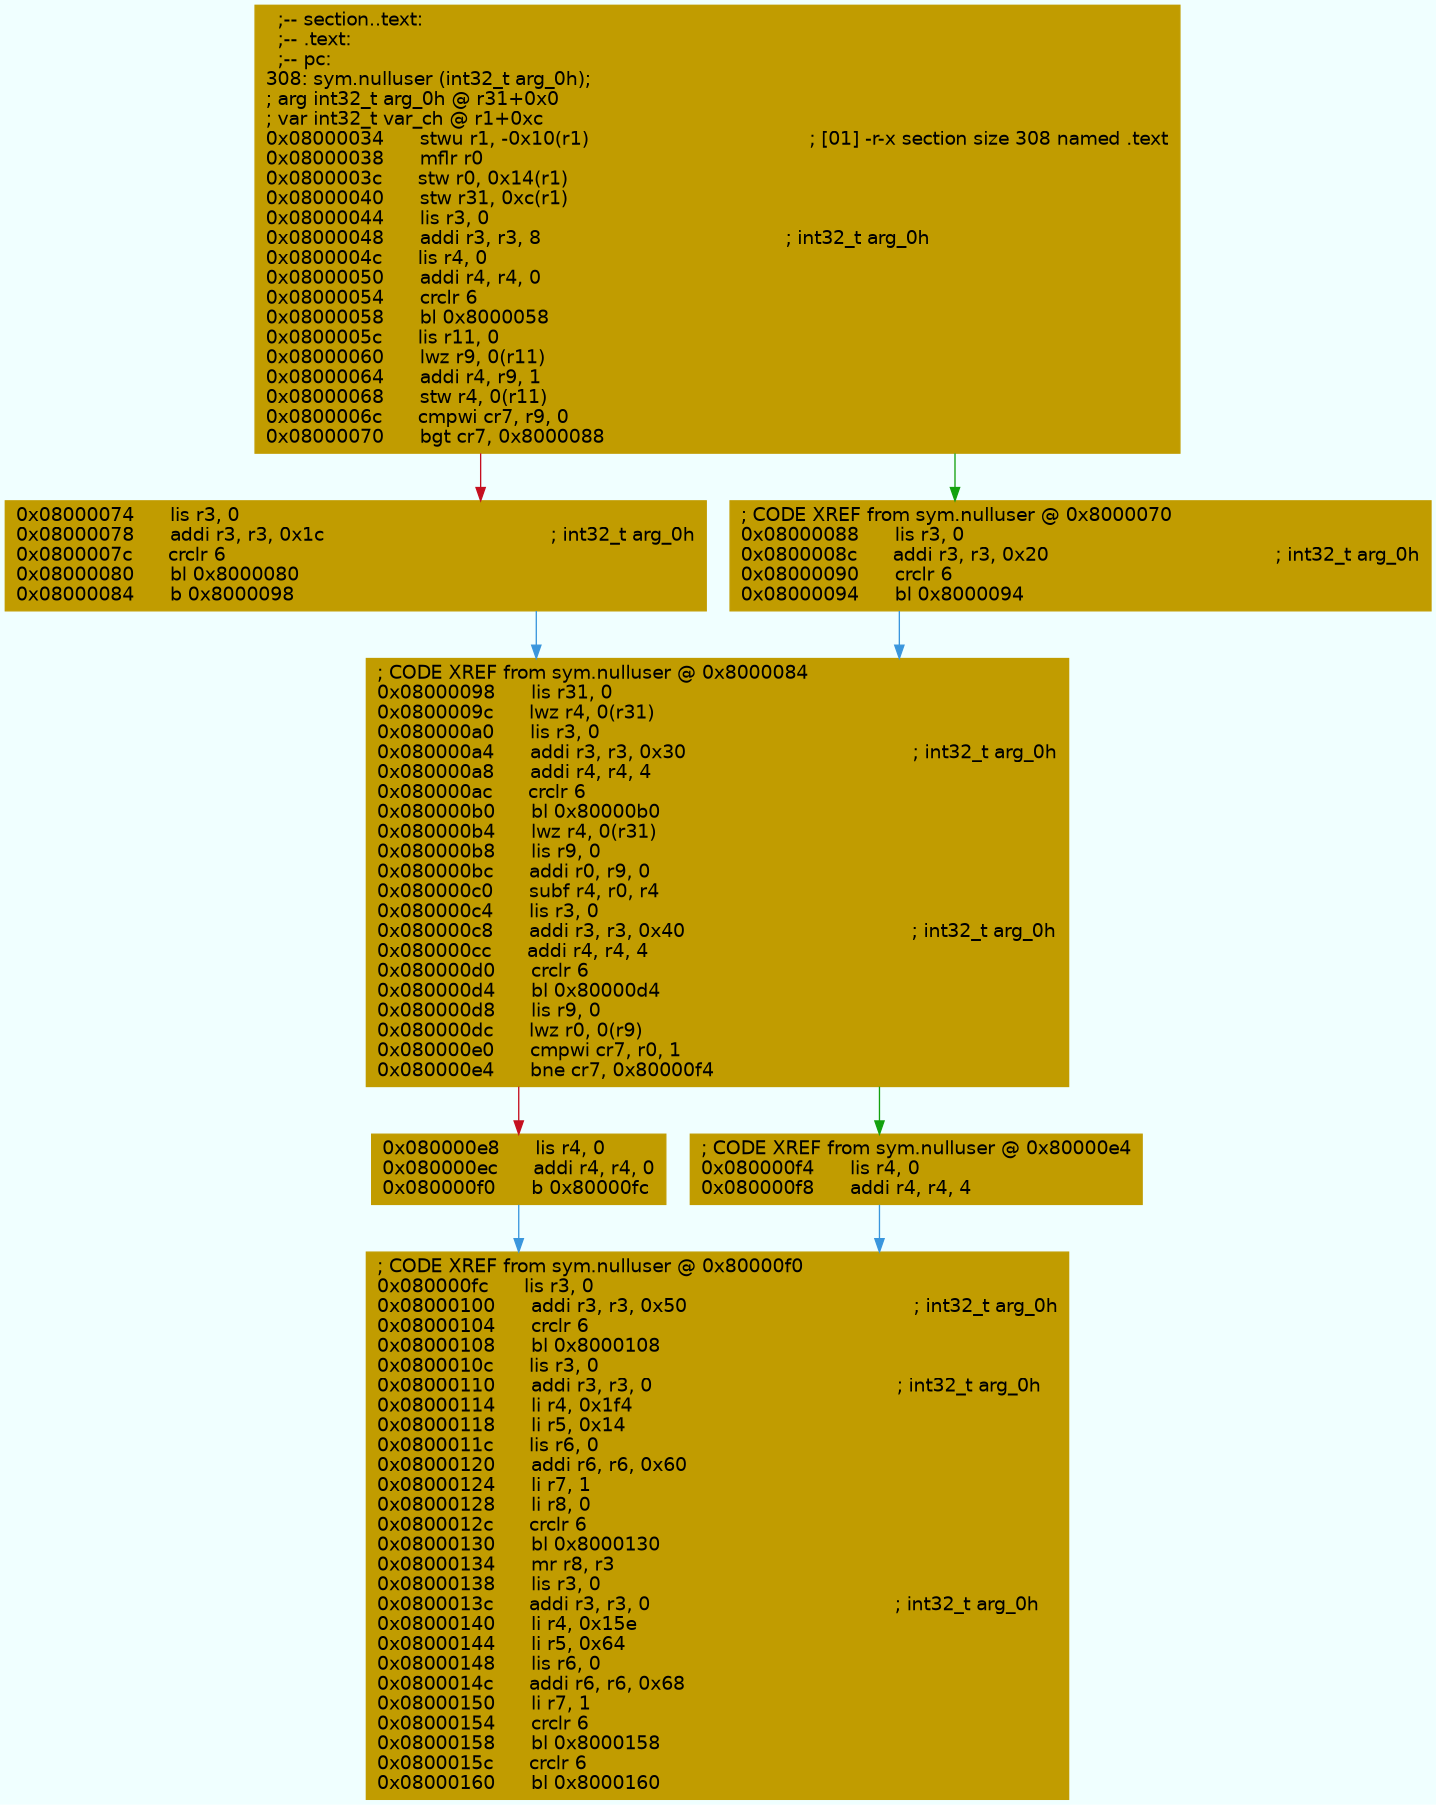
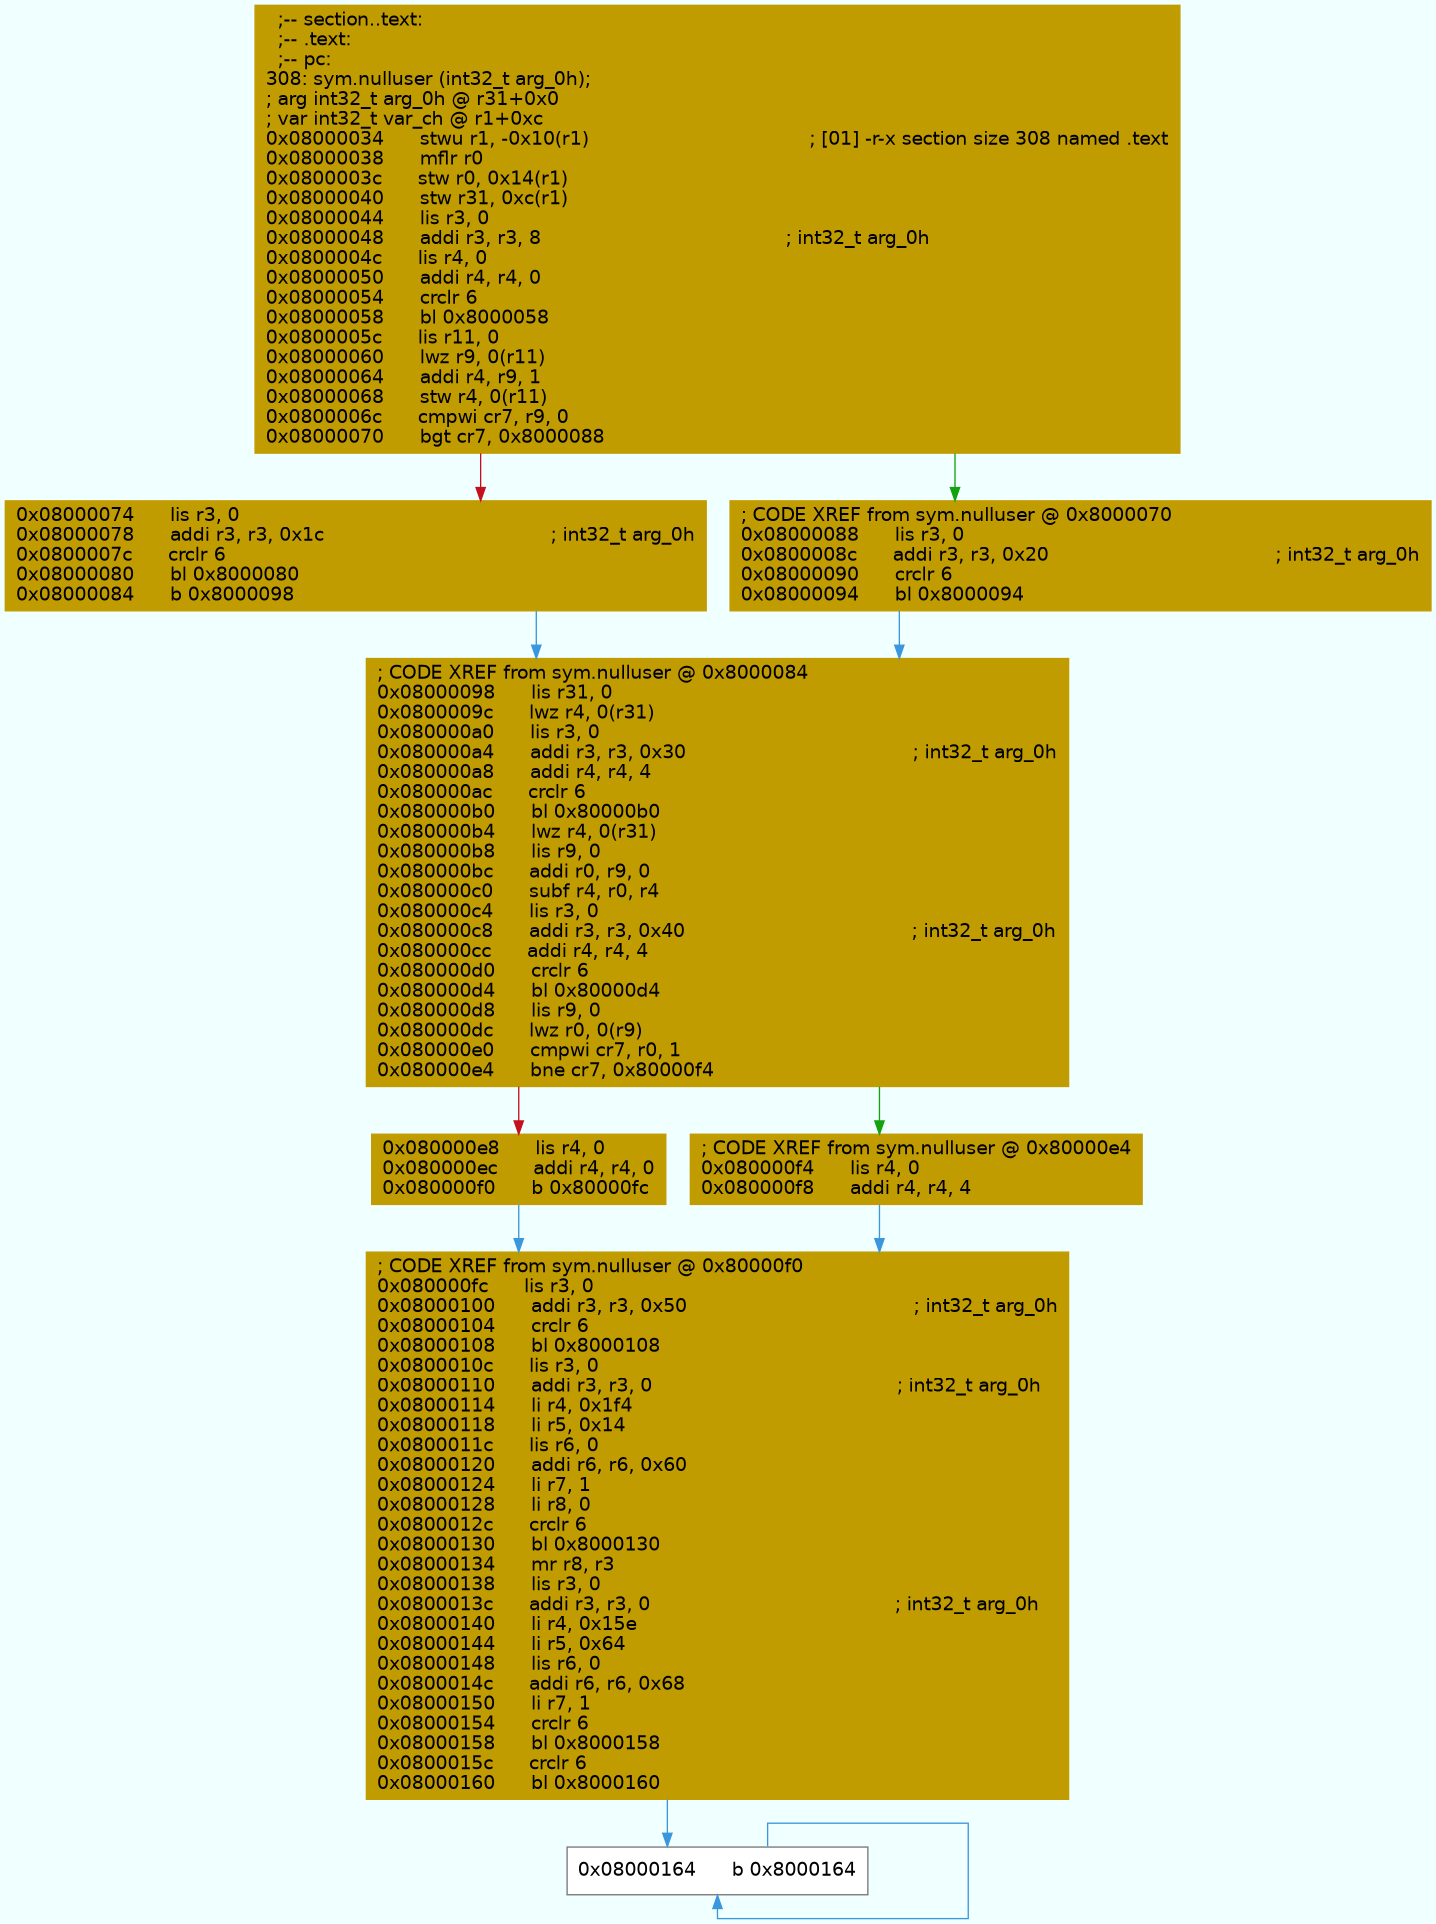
  digraph {
    bgcolor=azure
    fontname="DejaVu Sans"
    fontsize=8
    splines=ortho
    node [color="#c19c00" fillcolor="#c19c00" fontname="DejaVu Sans" shape=box style=filled]
    edge [arrowhead=normal color="#3a96dd" fontname="DejaVu Sans"]
    n1 [label="  ;-- section..text:\l  ;-- .text:\l  ;-- pc:\l308: sym.nulluser (int32_t arg_0h);\l; arg int32_t arg_0h @ r31+0x0\l; var int32_t var_ch @ r1+0xc\l0x08000034      stwu r1, -0x10(r1)                                     ; [01] -r-x section size 308 named .text\l0x08000038      mflr r0\l0x0800003c      stw r0, 0x14(r1)\l0x08000040      stw r31, 0xc(r1)\l0x08000044      lis r3, 0\l0x08000048      addi r3, r3, 8                                         ; int32_t arg_0h\l0x0800004c      lis r4, 0\l0x08000050      addi r4, r4, 0\l0x08000054      crclr 6\l0x08000058      bl 0x8000058\l0x0800005c      lis r11, 0\l0x08000060      lwz r9, 0(r11)\l0x08000064      addi r4, r9, 1\l0x08000068      stw r4, 0(r11)\l0x0800006c      cmpwi cr7, r9, 0\l0x08000070      bgt cr7, 0x8000088\l"]
    n2 [label="0x08000074      lis r3, 0\l0x08000078      addi r3, r3, 0x1c                                      ; int32_t arg_0h\l0x0800007c      crclr 6\l0x08000080      bl 0x8000080\l0x08000084      b 0x8000098\l"]
    n3 [label="; CODE XREF from sym.nulluser @ 0x8000070\l0x08000088      lis r3, 0\l0x0800008c      addi r3, r3, 0x20                                      ; int32_t arg_0h\l0x08000090      crclr 6\l0x08000094      bl 0x8000094\l"]
    n4 [label="; CODE XREF from sym.nulluser @ 0x8000084\l0x08000098      lis r31, 0\l0x0800009c      lwz r4, 0(r31)\l0x080000a0      lis r3, 0\l0x080000a4      addi r3, r3, 0x30                                      ; int32_t arg_0h\l0x080000a8      addi r4, r4, 4\l0x080000ac      crclr 6\l0x080000b0      bl 0x80000b0\l0x080000b4      lwz r4, 0(r31)\l0x080000b8      lis r9, 0\l0x080000bc      addi r0, r9, 0\l0x080000c0      subf r4, r0, r4\l0x080000c4      lis r3, 0\l0x080000c8      addi r3, r3, 0x40                                      ; int32_t arg_0h\l0x080000cc      addi r4, r4, 4\l0x080000d0      crclr 6\l0x080000d4      bl 0x80000d4\l0x080000d8      lis r9, 0\l0x080000dc      lwz r0, 0(r9)\l0x080000e0      cmpwi cr7, r0, 1\l0x080000e4      bne cr7, 0x80000f4\l"]
    n5 [label="0x080000e8      lis r4, 0\l0x080000ec      addi r4, r4, 0\l0x080000f0      b 0x80000fc\l"]
    n6 [label="; CODE XREF from sym.nulluser @ 0x80000e4\l0x080000f4      lis r4, 0\l0x080000f8      addi r4, r4, 4\l"]
    n7 [label="; CODE XREF from sym.nulluser @ 0x80000f0\l0x080000fc      lis r3, 0\l0x08000100      addi r3, r3, 0x50                                      ; int32_t arg_0h\l0x08000104      crclr 6\l0x08000108      bl 0x8000108\l0x0800010c      lis r3, 0\l0x08000110      addi r3, r3, 0                                         ; int32_t arg_0h\l0x08000114      li r4, 0x1f4\l0x08000118      li r5, 0x14\l0x0800011c      lis r6, 0\l0x08000120      addi r6, r6, 0x60\l0x08000124      li r7, 1\l0x08000128      li r8, 0\l0x0800012c      crclr 6\l0x08000130      bl 0x8000130\l0x08000134      mr r8, r3\l0x08000138      lis r3, 0\l0x0800013c      addi r3, r3, 0                                         ; int32_t arg_0h\l0x08000140      li r4, 0x15e\l0x08000144      li r5, 0x64\l0x08000148      lis r6, 0\l0x0800014c      addi r6, r6, 0x68\l0x08000150      li r7, 1\l0x08000154      crclr 6\l0x08000158      bl 0x8000158\l0x0800015c      crclr 6\l0x08000160      bl 0x8000160\l"]
+   n8 [color="#767676" fillcolor=white label="0x08000164      b 0x8000164\l"]
    n1 -> n2 [color="#c50f1f"]
    n1 -> n3 [color="#13a10e"]
    n2 -> n4
    n3 -> n4
    n4 -> n5 [color="#c50f1f"]
    n4 -> n6 [color="#13a10e"]
    n5 -> n7
    n6 -> n7
+   n7 -> n8
+   n8 -> n8
  }
